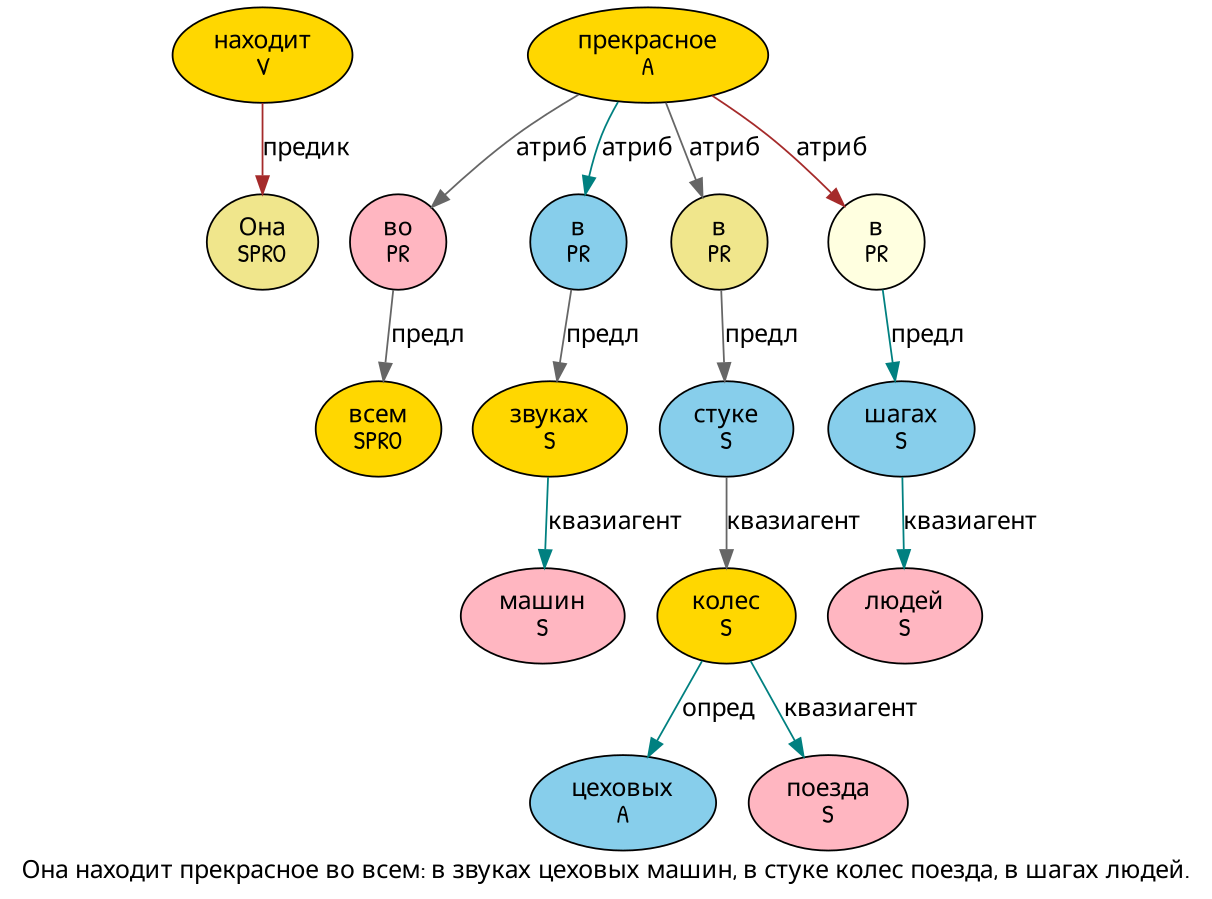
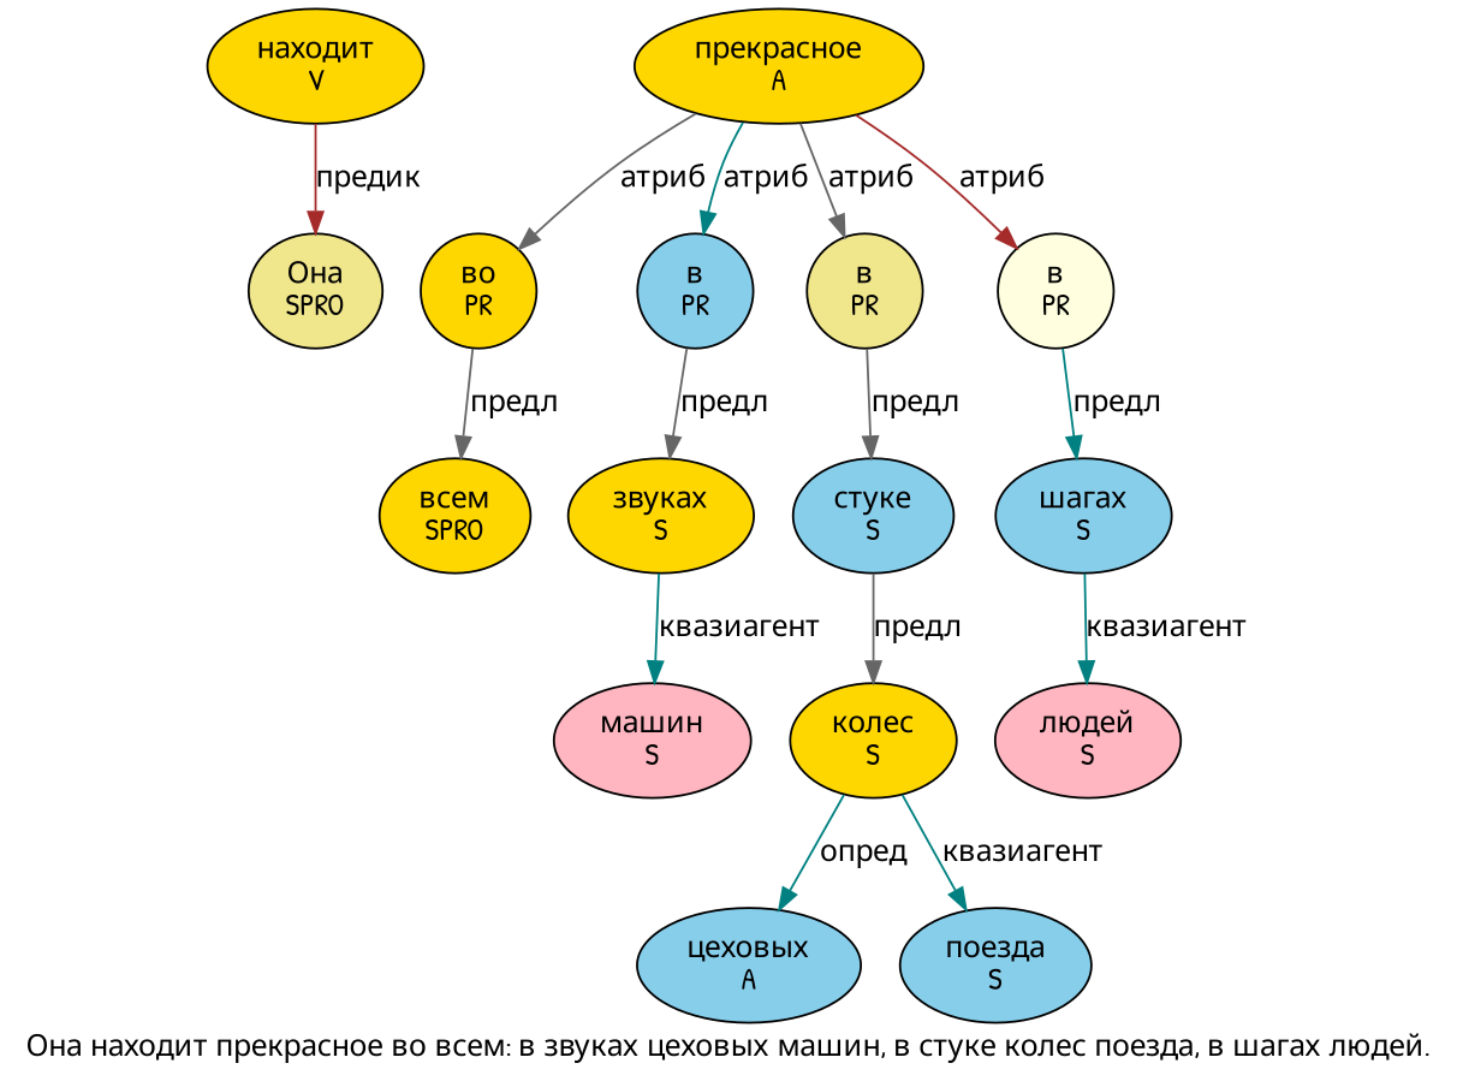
  digraph {
    fontname="Patrick Hand"
    label="Она находит прекрасное во всем: в звуках цеховых машин, в стуке колес поезда, в шагах людей."
    node [fillcolor=gold fontname="Patrick Hand" penwidth=1 shape=ellipse style=filled]
    edge [color=gray40 fontname="Patrick Hand"]
    n1 [fillcolor=khaki label="Она\nSPRO"]
    n2 [label="находит\nV"]
    n3 [label="прекрасное\nA"]
-   n4 [fillcolor=lightpink label="во\nPR"]
+   n4 [label="во\nPR"]
    n5 [fillcolor=skyblue label="в\nPR"]
    n6 [fillcolor=khaki label="в\nPR"]
    n7 [fillcolor=lightyellow label="в\nPR"]
    n8 [label="всем\nSPRO"]
    n9 [label="звуках\nS"]
    n10 [fillcolor=skyblue label="стуке\nS"]
    n11 [fillcolor=skyblue label="шагах\nS"]
    n12 [fillcolor=lightpink label="машин\nS"]
    n13 [fillcolor=skyblue label="цеховых\nA"]
    n14 [label="колес\nS"]
-   n15 [fillcolor=lightpink label="поезда\nS"]
+   n15 [fillcolor=skyblue label="поезда\nS"]
    n16 [fillcolor=lightpink label="людей\nS"]
    n2 -> n1 [color=brown label="предик"]
    n3 -> n4 [label="атриб"]
    n3 -> n5 [color=teal label="атриб"]
    n3 -> n6 [label="атриб"]
    n3 -> n7 [color=brown label="атриб"]
    n4 -> n8 [label="предл"]
    n5 -> n9 [label="предл"]
    n6 -> n10 [label="предл"]
    n7 -> n11 [color=teal label="предл"]
    n9 -> n12 [color=teal label="квазиагент"]
-   n10 -> n14 [label="квазиагент"]
+   n10 -> n14 [label="предл"]
    n11 -> n16 [color=teal label="квазиагент"]
    n14 -> n13 [color=teal label="опред"]
    n14 -> n15 [color=teal label="квазиагент"]
  }
